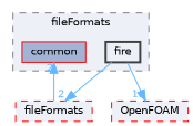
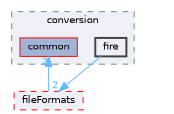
  digraph {
    compound=true
    node [color=red fillcolor="#edf0f7" fontname=Helvetica fontsize=10 shape=box style="filled,dashed"]
    edge [color=steelblue1 fontcolor=steelblue1 fontname=Helvetica fontsize=10 headlabel=2 labeldistance=1.5 labelfontname=Helvetica labelfontsize=10]
    n1 [fillcolor="#a2b4d6" height=0.2 label=common style=filled width=0.4]
    n2 [color=grey25 height=0.2 label=fire style="filled,bold" width=0.4]
    n3 [height=0.2 label=fileFormats width=0.4]
-   n4 [height=0.2 label=OpenFOAM width=0.4]
    subgraph cluster_1 {
      bgcolor="#edf0f7"
      fontname=Helvetica
      fontsize=10
-     label=fileFormats
+     label=conversion
      pencolor=grey50
      style="filled,dashed"
      n1
      n2
    }
    n2 -> n3
-   n2 -> n4 [headlabel=16]
    n3 -> n1
  }
